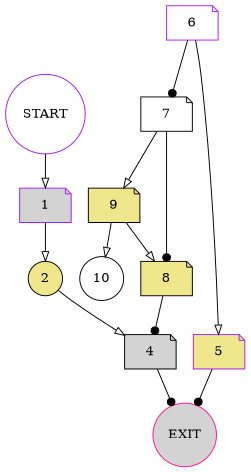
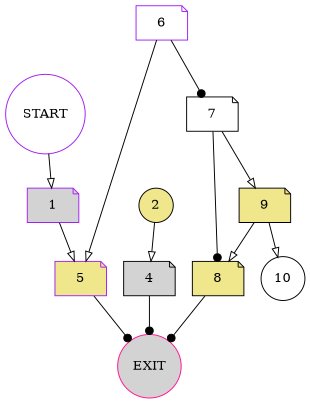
  digraph {
    node [color=black fillcolor=white shape=note style=filled]
    edge [arrowhead=onormal]
    n1 [color=purple label=START shape=circle]
    1 [color=purple fillcolor=lightgrey]
    2 [fillcolor=khaki shape=circle]
    n4 [color=deeppink fillcolor=lightgrey label=EXIT shape=circle]
    4 [fillcolor=lightgrey]
    5 [color=purple fillcolor=khaki]
    6 [color=purple]
    7
    8 [fillcolor=khaki]
    9 [fillcolor=khaki]
    10 [shape=circle]
    n1 -> 1
-   1 -> 2
+   1 -> 5
    2 -> 4
    4 -> n4 [arrowhead=dot]
    5 -> n4 [arrowhead=dot]
    6 -> 5
    6 -> 7 [arrowhead=dot]
    7 -> 8 [arrowhead=dot]
    7 -> 9
-   8 -> 4 [arrowhead=dot]
+   8 -> n4 [arrowhead=dot]
    9 -> 8
    9 -> 10
  }
